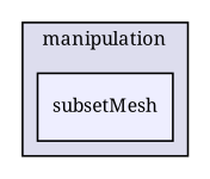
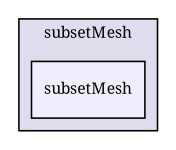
  digraph {
    compound=true
    fontname="Noto Serif"
    n1 [fillcolor="#eeeeff" fontname="Noto Serif" fontsize=10 label=subsetMesh pencolor=black shape=box style=filled]
    subgraph cluster_1 {
      bgcolor="#ddddee"
      fontsize=10
-     label=manipulation
+     label=subsetMesh
      pencolor=black
      n1
    }
  }
